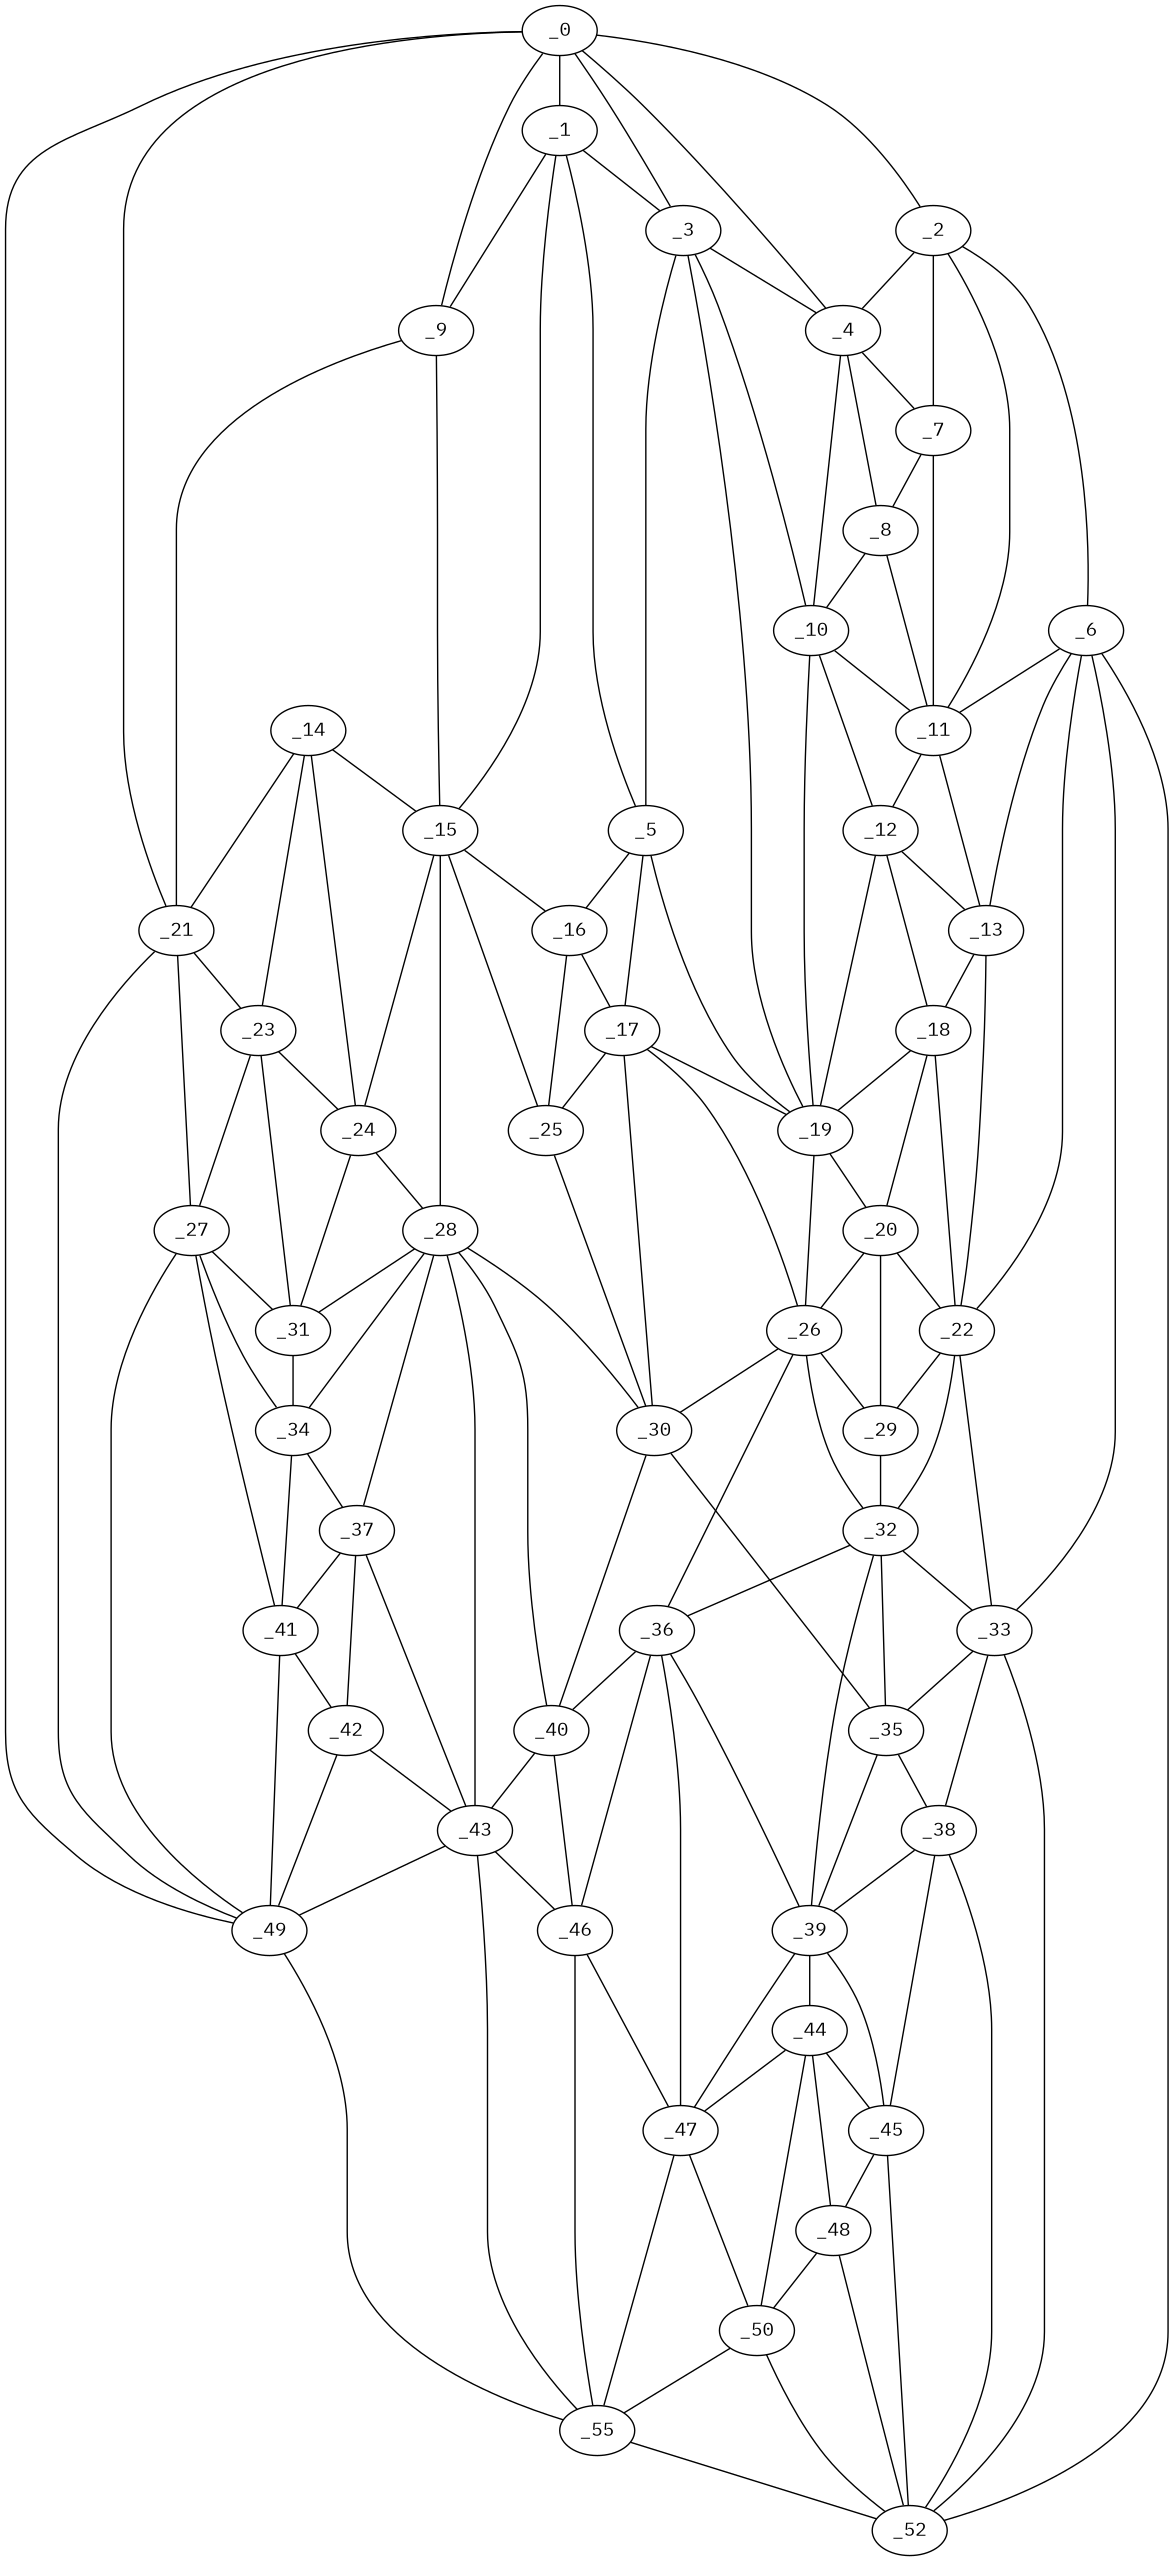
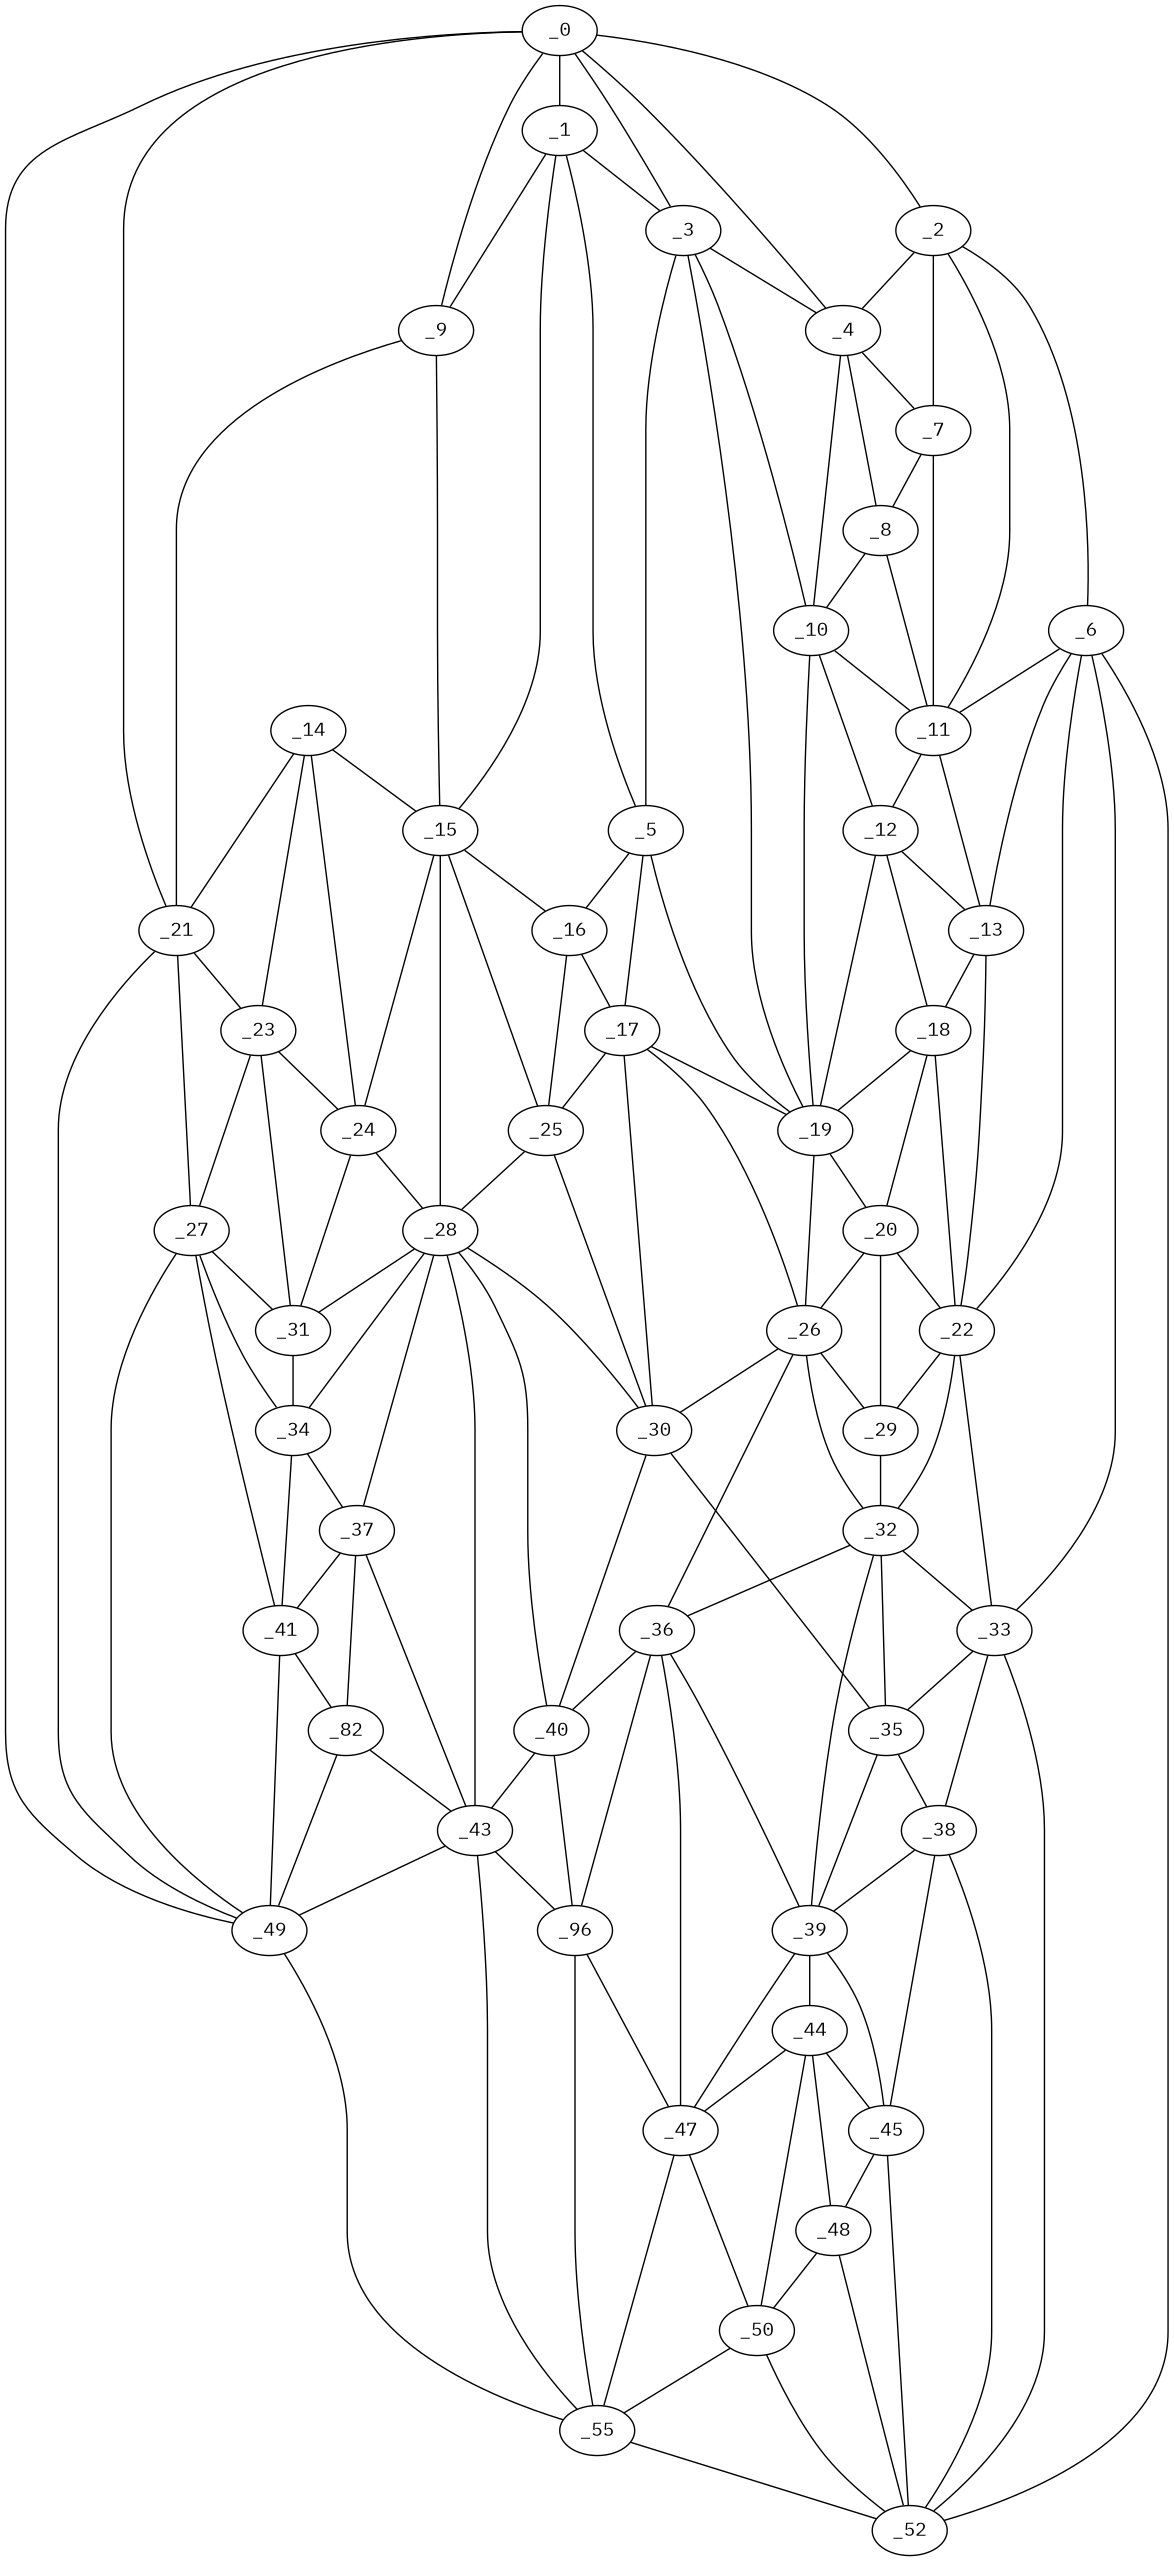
  graph {
    fontname="IBM Plex Mono"
    node [fontname="IBM Plex Mono" x=51 y=77]
    edge [fontname="IBM Plex Mono" valence=2]
    _0 [x=21 y=6]
    _1 [x=24 y=28]
    _2 [x=24 y=94]
    _3 [x=25 y=56]
    _4 [x=25 y=70]
    _9 [x=36 y=9]
    _21 [x=57 y=7]
    _49 [x=95 y=3]
    _5 [x=26 y=51]
    _15 [y=29]
    _6 [x=26 y=124]
    _7 [x=29 y=88]
    _11 [x=43 y=87]
    _10 [x=37]
    _19 [x=53 y=56]
    _8 [x=33 y=85]
    _23 [x=58 y=15]
    _27 [x=62 y=11]
    n19 [label=_55 x=103 y=68]
    _16 [y=39]
    _17 [y=45]
    _24 [x=59 y=24]
    _25 [x=60 y=37]
    _28 [x=63 y=31]
    _13 [x=48 y=86]
    _22 [x=57 y=84]
    _33 [x=71 y=85]
    _52 [x=108 y=123]
    _12 [x=46]
    _26 [x=61 y=55]
    _20 [x=54 y=76]
    _14 [x=49 y=13]
    _31 [x=66 y=20]
    _34 [x=72 y=21]
    _41 [x=84 y=13]
    _30 [x=65 y=43]
    _37 [x=77 y=22]
    _40 [x=83 y=44]
    _43 [x=87 y=33]
    _18
    _29 [x=63 y=76]
    _32 [x=67]
    _35 [x=73 y=79]
    _38 [x=79 y=86]
    _36 [x=74 y=53]
    _39 [x=80]
    _45 [x=88 y=86]
-   _42 [x=85 y=20]
-   _46 [x=89 y=52]
+   _42 [x=85 y=20 label=_82]
+   _46 [x=89 y=52 label=_96]
    _47 [x=90 y=59]
    _44 [x=88 y=76]
    _50 [x=97 y=76]
    _48 [x=93 y=86]
    _0 -- _1 [valence=1]
    _0 -- _2 [valence=1]
    _0 -- _3
    _0 -- _4
    _0 -- _9 [valence=1]
    _0 -- _21 [valence=1]
    _0 -- _49 [valence=1]
    _1 -- _3
    _1 -- _9
    _1 -- _5 [valence=1]
    _1 -- _15
    _2 -- _4
    _2 -- _6 [valence=1]
    _2 -- _7
    _2 -- _11 [valence=1]
    _3 -- _4
    _3 -- _5
    _3 -- _10
    _3 -- _19
    _4 -- _7
    _4 -- _10
    _4 -- _8
    _9 -- _21
    _9 -- _15
    _21 -- _49
    _21 -- _23
    _21 -- _27
    _49 -- n19 [valence=1]
    _5 -- _19
    _5 -- _16
    _5 -- _17
    _15 -- _16 [valence=1]
    _15 -- _24
    _15 -- _25
    _15 -- _28
    _6 -- _11
    _6 -- _13
    _6 -- _22
    _6 -- _33
    _6 -- _52 [valence=1]
    _7 -- _11
    _7 -- _8
    _11 -- _13 [valence=1]
    _11 -- _12
    _10 -- _11 [valence=1]
    _10 -- _19 [valence=1]
    _10 -- _12
    _19 -- _26
    _19 -- _20
    _8 -- _11
    _8 -- _10
    _23 -- _27 [valence=1]
    _23 -- _24 [valence=1]
    _23 -- _31
    _27 -- _49
    _27 -- _31 [valence=1]
    _27 -- _34
    _27 -- _41
    n19 -- _52 [valence=1]
    _16 -- _17
    _16 -- _25
    _17 -- _19
    _17 -- _25 [valence=1]
    _17 -- _26 [valence=1]
    _17 -- _30
    _24 -- _28 [valence=1]
    _24 -- _31
+   _25 -- _28
    _25 -- _30
    _28 -- _31
    _28 -- _34
    _28 -- _30
    _28 -- _37 [valence=1]
    _28 -- _40
    _28 -- _43 [valence=1]
    _13 -- _22
    _13 -- _18
    _22 -- _33 [valence=1]
    _22 -- _29
    _22 -- _32
    _33 -- _52 [valence=1]
    _33 -- _35
    _33 -- _38
    _12 -- _19 [valence=1]
    _12 -- _13
    _12 -- _18
    _26 -- _30
    _26 -- _29
    _26 -- _32
    _26 -- _36
    _20 -- _22
    _20 -- _26
    _20 -- _29
    _14 -- _21 [valence=1]
    _14 -- _15
    _14 -- _23 [valence=1]
    _14 -- _24 [valence=1]
    _31 -- _34
    _34 -- _41 [valence=1]
    _34 -- _37
    _41 -- _49
    _41 -- _42
    _30 -- _40
    _30 -- _35
    _37 -- _41
    _37 -- _43
    _37 -- _42
    _40 -- _43
    _40 -- _46
    _43 -- _49
    _43 -- n19 [valence=1]
    _43 -- _46 [valence=1]
    _18 -- _19
    _18 -- _22
    _18 -- _20 [valence=1]
    _29 -- _32
    _32 -- _33
    _32 -- _35
    _32 -- _36
    _32 -- _39 [valence=1]
    _35 -- _38
    _35 -- _39
    _38 -- _52 [valence=1]
    _38 -- _39
    _38 -- _45
    _36 -- _40 [valence=1]
    _36 -- _39
    _36 -- _46
    _36 -- _47
    _39 -- _45
    _39 -- _47
    _39 -- _44
    _45 -- _52
    _45 -- _48 [valence=1]
    _42 -- _49
    _42 -- _43
    _46 -- n19
    _46 -- _47
    _47 -- n19 [valence=1]
    _47 -- _50
    _44 -- _45
    _44 -- _47 [valence=1]
    _44 -- _50
    _44 -- _48
    _50 -- n19
    _50 -- _52
    _48 -- _52
    _48 -- _50 [valence=1]
  }
